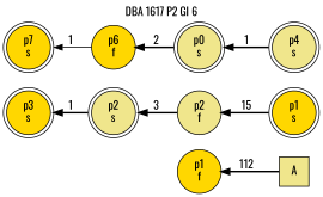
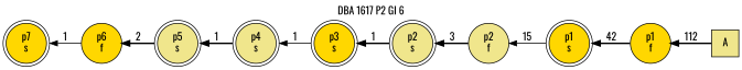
  digraph {
    fontname=Oswald
    label=" DBA 1617 P2 GI 6 "
    labelloc=tl
    rankdir=RL
    node [fillcolor=khaki fontname=Oswald shape=doublecircle style=filled]
    edge [fontname=Oswald style=bold]
    n1 [label=A shape=square]
    n2 [fillcolor=gold label="p1\nf" shape=circle]
    n3 [fillcolor=gold label="p1\ns"]
    n4 [label="p2\nf" shape=circle]
    n5 [label="p2\ns"]
    n6 [fillcolor=gold label="p3\ns"]
    n7 [label="p4\ns"]
-   n8 [label="p0\ns"]
+   n8 [label="p5\ns"]
    n9 [fillcolor=gold label="p6\nf" shape=circle]
    n10 [fillcolor=gold label="p7\ns"]
    n1 -> n2 [label=112]
-   n3 -> n4 [label=15]
+   n2 -> n3 [label=42]
+   n3 -> n4 [label=15 style=solid]
    n4 -> n5 [label=3]
    n5 -> n6 [label=1]
+   n6 -> n7 [label=1 style=solid]
    n7 -> n8 [label=1]
    n8 -> n9 [label=2]
    n9 -> n10 [label=1 style=solid]
  }
